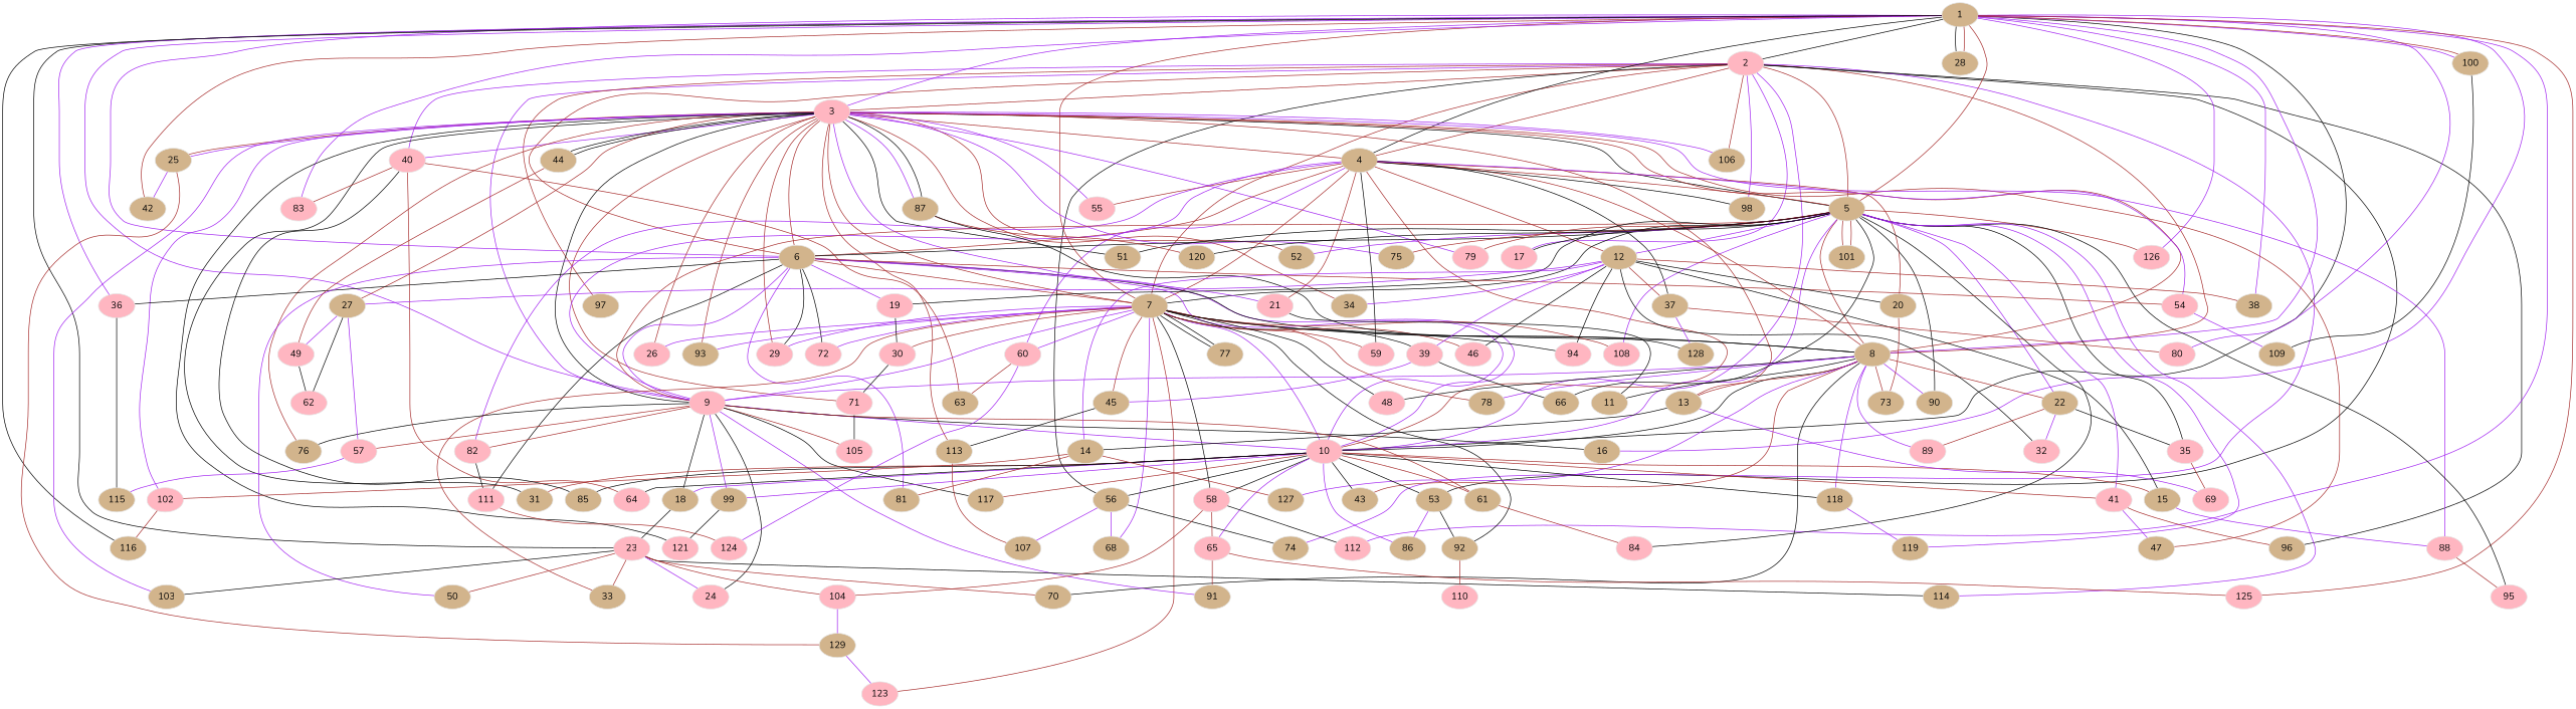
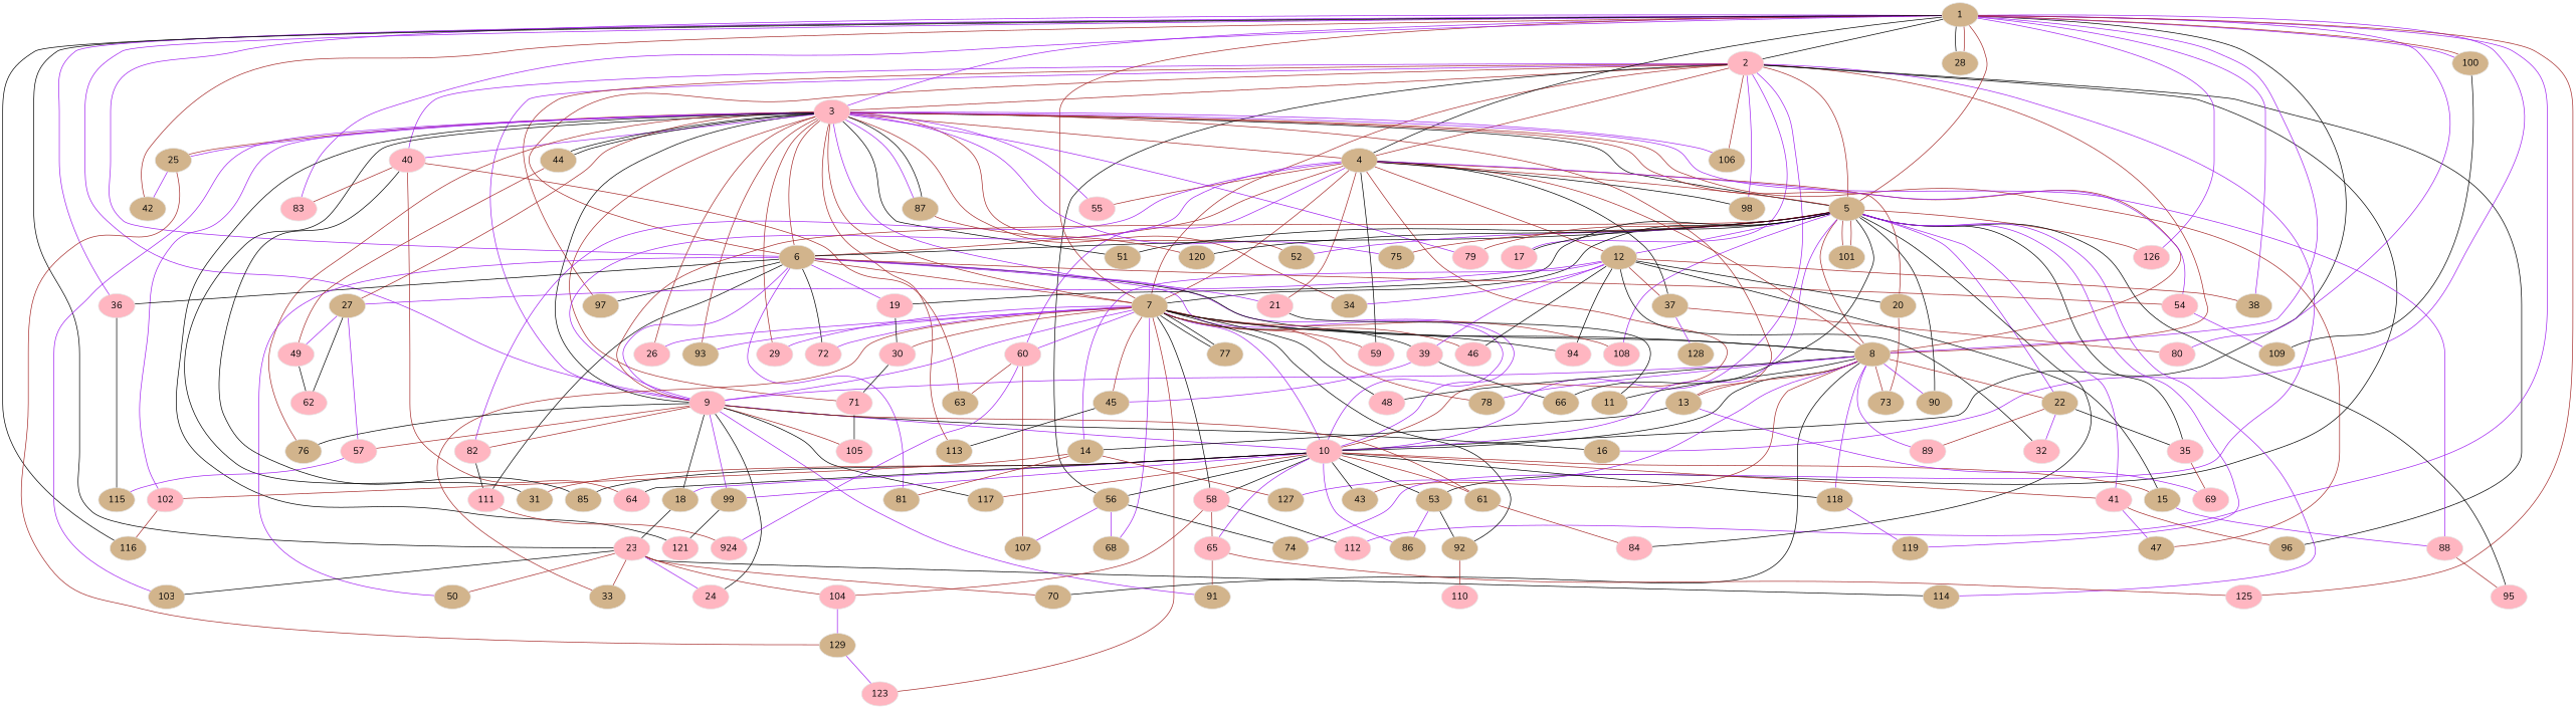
  graph {
    fontname=Nunito
    node [color=gray90 fillcolor=tan fontname=Nunito style=filled]
    edge [color=brown fontname=Nunito]
    2 [fillcolor=lightpink]
    1
    3 [fillcolor=lightpink]
    4
    5
    6
    7
    8
    9 [fillcolor=lightpink]
    10 [fillcolor=lightpink]
    16
    23 [fillcolor=lightpink]
    28
    36 [fillcolor=lightpink]
    38
    42
    80 [fillcolor=lightpink]
    83 [fillcolor=lightpink]
    100
    112 [fillcolor=lightpink]
    116
    125 [fillcolor=lightpink]
    126 [fillcolor=lightpink]
    17 [fillcolor=lightpink]
    40 [fillcolor=lightpink]
    53
    56
    74
    96
    97
    98
    106
    13
    25
    26 [fillcolor=lightpink]
    27
    29 [fillcolor=lightpink]
    31
    34
    44
    47
    51
    52
    55 [fillcolor=lightpink]
    71 [fillcolor=lightpink]
    75
    76
    79 [fillcolor=lightpink]
    87
    88 [fillcolor=lightpink]
    93
    102 [fillcolor=lightpink]
    103
    113
    121 [fillcolor=lightpink]
    12
    20
    21 [fillcolor=lightpink]
    37
    54 [fillcolor=lightpink]
    59 [fillcolor=lightpink]
    60 [fillcolor=lightpink]
    82 [fillcolor=lightpink]
    19 [fillcolor=lightpink]
    22
    35 [fillcolor=lightpink]
    41 [fillcolor=lightpink]
    66
    84 [fillcolor=lightpink]
    90
    95 [fillcolor=lightpink]
    101
    108 [fillcolor=lightpink]
    114
    119
    120
    50
    72 [fillcolor=lightpink]
    81
    111 [fillcolor=lightpink]
    30 [fillcolor=lightpink]
    33
    39 [fillcolor=lightpink]
    45
    46 [fillcolor=lightpink]
    48 [fillcolor=lightpink]
    58 [fillcolor=lightpink]
    68
    77
    78
    92
    94 [fillcolor=lightpink]
    123 [fillcolor=lightpink]
    11
    43
    70
    73
    89 [fillcolor=lightpink]
    118
    127
    18
    24 [fillcolor=lightpink]
    57 [fillcolor=lightpink]
    61
    91
    99
    105 [fillcolor=lightpink]
    117
    15
    64 [fillcolor=lightpink]
    65 [fillcolor=lightpink]
    85
    86
    104 [fillcolor=lightpink]
    115
    109
    63
    107
    14
    69 [fillcolor=lightpink]
    n121 [label=129]
    49 [fillcolor=lightpink]
    62 [fillcolor=lightpink]
    128
    32 [fillcolor=lightpink]
-   124 [fillcolor=lightpink]
+   124 [fillcolor=lightpink label=924]
    110 [fillcolor=lightpink]
    2 -- 3
    2 -- 4
    2 -- 5
    2 -- 6
    2 -- 7
    2 -- 8
    2 -- 9 [color=purple]
    2 -- 10 [color=purple]
    2 -- 17 [color=purple]
    2 -- 40 [color=purple]
    2 -- 53 [color=black]
    2 -- 56 [color=black]
    2 -- 74 [color=purple]
    2 -- 96 [color=black]
    2 -- 97
    2 -- 98 [color=purple]
    2 -- 106
    1 -- 2 [color=black]
    1 -- 3 [color=purple]
    1 -- 4 [color=black]
    1 -- 5
    1 -- 6 [color=purple]
    1 -- 7
    1 -- 8 [color=purple]
    1 -- 9 [color=purple]
    1 -- 10 [color=black]
    1 -- 16 [color=purple]
    1 -- 23 [color=black]
    1 -- 28 [color=black]
    1 -- 28
    1 -- 36 [color=purple]
    1 -- 38 [color=purple]
    1 -- 42
    1 -- 80 [color=purple]
    1 -- 83 [color=purple]
    1 -- 100 [color=purple]
    1 -- 100
    1 -- 112 [color=purple]
    1 -- 116 [color=black]
    1 -- 125
    1 -- 126 [color=purple]
    3 -- 4
    3 -- 5 [color=black]
    3 -- 6
    3 -- 7
    3 -- 8
    3 -- 9 [color=black]
    3 -- 10 [color=purple]
    3 -- 40 [color=purple]
    3 -- 106 [color=purple]
    3 -- 13
    3 -- 25
    3 -- 25 [color=purple]
    3 -- 26
    3 -- 27
    3 -- 29
    3 -- 31 [color=black]
    3 -- 34
    3 -- 44 [color=black]
    3 -- 44 [color=black]
    3 -- 47
    3 -- 51 [color=black]
    3 -- 52
    3 -- 55 [color=purple]
    3 -- 71
    3 -- 75 [color=purple]
    3 -- 76
    3 -- 79 [color=purple]
    3 -- 87 [color=purple]
    3 -- 87 [color=black]
    3 -- 88 [color=purple]
    3 -- 93
    3 -- 102 [color=purple]
    3 -- 103 [color=purple]
    3 -- 113
    3 -- 121 [color=black]
    4 -- 5
    4 -- 6
    4 -- 7
    4 -- 8
    4 -- 9 [color=purple]
    4 -- 10
    4 -- 98 [color=black]
    4 -- 55
    4 -- 12
    4 -- 20
    4 -- 21
    4 -- 37 [color=black]
    4 -- 54 [color=purple]
    4 -- 59 [color=black]
    4 -- 60 [color=purple]
    4 -- 82 [color=purple]
    5 -- 6 [color=black]
    5 -- 7 [color=black]
    5 -- 8
    5 -- 9
    5 -- 10 [color=purple]
    5 -- 126
    5 -- 17 [color=black]
    5 -- 51 [color=black]
    5 -- 52 [color=purple]
    5 -- 75
    5 -- 79
    5 -- 12 [color=purple]
    5 -- 19 [color=black]
    5 -- 22 [color=purple]
    5 -- 35 [color=black]
    5 -- 41 [color=purple]
    5 -- 66 [color=black]
    5 -- 84 [color=black]
    5 -- 90 [color=black]
    5 -- 95 [color=black]
    5 -- 101
    5 -- 101
    5 -- 108 [color=purple]
    5 -- 114 [color=purple]
    5 -- 119 [color=purple]
    5 -- 120 [color=black]
    6 -- 7
    6 -- 8 [color=black]
    6 -- 9 [color=purple]
    6 -- 10 [color=purple]
    6 -- 36 [color=black]
-   6 -- 29 [color=black]
+   6 -- 97 [color=black]
    6 -- 21 [color=purple]
    6 -- 54
    6 -- 19 [color=purple]
    6 -- 50 [color=purple]
    6 -- 72 [color=black]
    6 -- 81 [color=purple]
    6 -- 111 [color=black]
    7 -- 8 [color=black]
    7 -- 9 [color=purple]
    7 -- 10 [color=purple]
    7 -- 26 [color=purple]
    7 -- 29 [color=purple]
    7 -- 93 [color=purple]
    7 -- 59
    7 -- 60 [color=purple]
    7 -- 108
    7 -- 72 [color=purple]
    7 -- 30
    7 -- 33
    7 -- 39 [color=black]
    7 -- 45
    7 -- 46
    7 -- 48 [color=black]
    7 -- 58 [color=black]
    7 -- 68 [color=purple]
    7 -- 77 [color=black]
    7 -- 77 [color=black]
    7 -- 78
    7 -- 92 [color=black]
    7 -- 94 [color=black]
    7 -- 123
    8 -- 9 [color=purple]
    8 -- 10 [color=black]
    8 -- 13
    8 -- 22
    8 -- 90 [color=purple]
    8 -- 48 [color=black]
    8 -- 78 [color=purple]
    8 -- 11 [color=black]
    8 -- 43
    8 -- 70 [color=black]
    8 -- 73
    8 -- 89 [color=purple]
    8 -- 118 [color=purple]
    8 -- 127 [color=purple]
    9 -- 10 [color=purple]
    9 -- 16 [color=black]
    9 -- 76 [color=black]
    9 -- 82
    9 -- 18 [color=black]
    9 -- 24 [color=black]
    9 -- 57
    9 -- 61
    9 -- 91 [color=purple]
    9 -- 99 [color=purple]
    9 -- 105
    9 -- 117 [color=black]
    10 -- 53 [color=black]
    10 -- 56 [color=black]
    10 -- 31
    10 -- 41
    10 -- 58 [color=black]
    10 -- 43 [color=black]
    10 -- 118 [color=black]
    10 -- 18 [color=purple]
    10 -- 61
    10 -- 99 [color=purple]
    10 -- 117
    10 -- 15
    10 -- 64 [color=black]
    10 -- 65 [color=purple]
    10 -- 85 [color=black]
    10 -- 86 [color=purple]
    23 -- 103 [color=black]
    23 -- 114 [color=black]
    23 -- 50
    23 -- 33
    23 -- 70
    23 -- 24 [color=purple]
    23 -- 104
    36 -- 115 [color=black]
    100 -- 109 [color=black]
    40 -- 83
    40 -- 64
    40 -- 85 [color=black]
    40 -- 63
    53 -- 92 [color=black]
    53 -- 86 [color=purple]
    56 -- 74 [color=black]
    56 -- 68 [color=purple]
    56 -- 107 [color=purple]
    13 -- 14 [color=black]
    13 -- 69 [color=purple]
    25 -- 42 [color=purple]
    25 -- n121
    27 -- 57 [color=purple]
    27 -- 49 [color=purple]
    27 -- 62 [color=black]
    44 -- 49
    71 -- 105 [color=black]
    87 -- 120
-   87 -- 128 [color=black]
    88 -- 95
    102 -- 116
    12 -- 38
    12 -- 27 [color=purple]
    12 -- 34 [color=purple]
    12 -- 20 [color=black]
    12 -- 37
    12 -- 39 [color=purple]
    12 -- 46 [color=black]
    12 -- 94 [color=black]
    12 -- 15 [color=black]
    12 -- 14 [color=purple]
    12 -- 32 [color=black]
    20 -- 73
    21 -- 11 [color=black]
    37 -- 80
    37 -- 128 [color=purple]
    54 -- 109 [color=purple]
    60 -- 63
-   113 -- 107
+   60 -- 107
    60 -- 124 [color=purple]
    82 -- 111 [color=black]
    19 -- 30 [color=black]
    22 -- 35 [color=black]
    22 -- 89
    22 -- 32 [color=purple]
    35 -- 69
    41 -- 96
    41 -- 47 [color=purple]
    111 -- 124
    30 -- 71 [color=black]
    39 -- 66 [color=black]
    39 -- 45 [color=purple]
    45 -- 113 [color=black]
    58 -- 112 [color=black]
    58 -- 65
    58 -- 104
    92 -- 110
    118 -- 119 [color=purple]
    18 -- 23 [color=black]
    57 -- 115 [color=purple]
    61 -- 84
    99 -- 121 [color=black]
    15 -- 88 [color=purple]
    65 -- 125
    65 -- 91
    104 -- n121 [color=purple]
    14 -- 102
    14 -- 81
    14 -- 127
    n121 -- 123 [color=purple]
    49 -- 62 [color=black]
  }
